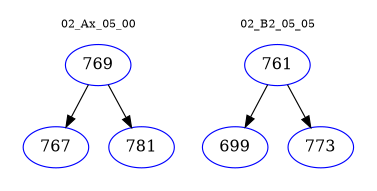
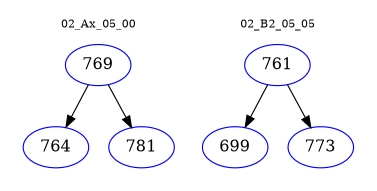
  digraph {
    node [color=blue]
    edge [color=black]
    n1 [label=769]
-   n2 [label=767]
+   n2 [label=764]
    n3 [label=781]
    n4 [label=761]
    n5 [label=699]
    n6 [label=773]
    subgraph cluster_1 {
      color=white
      fontsize=10
      label="02_Ax_05_00"
      n1
      n2
      n3
    }
    subgraph cluster_2 {
      color=white
      fontsize=10
      label="02_B2_05_05"
      n4
      n5
      n6
    }
    n1 -> n2
    n1 -> n3
    n4 -> n5
    n4 -> n6
  }
